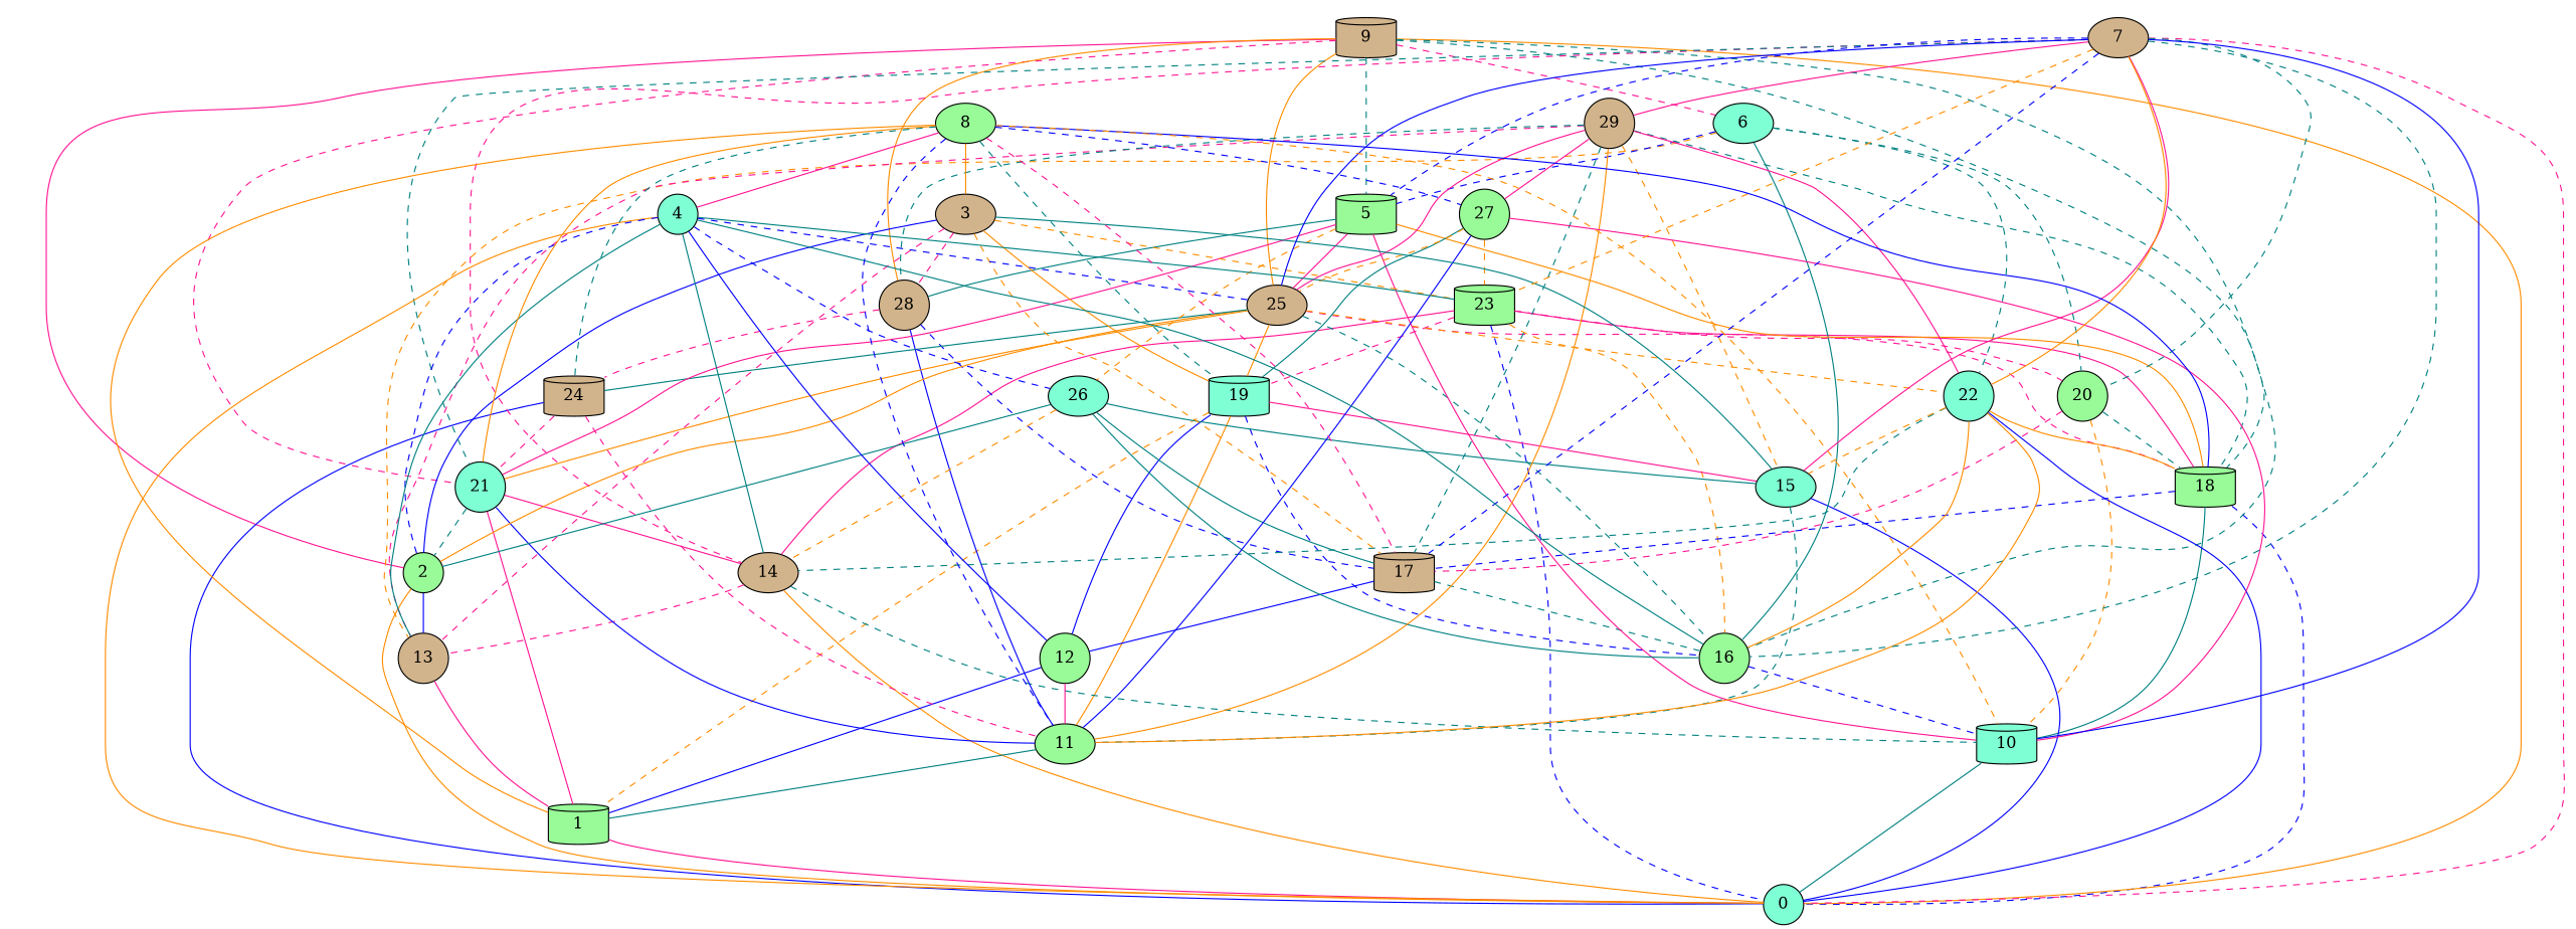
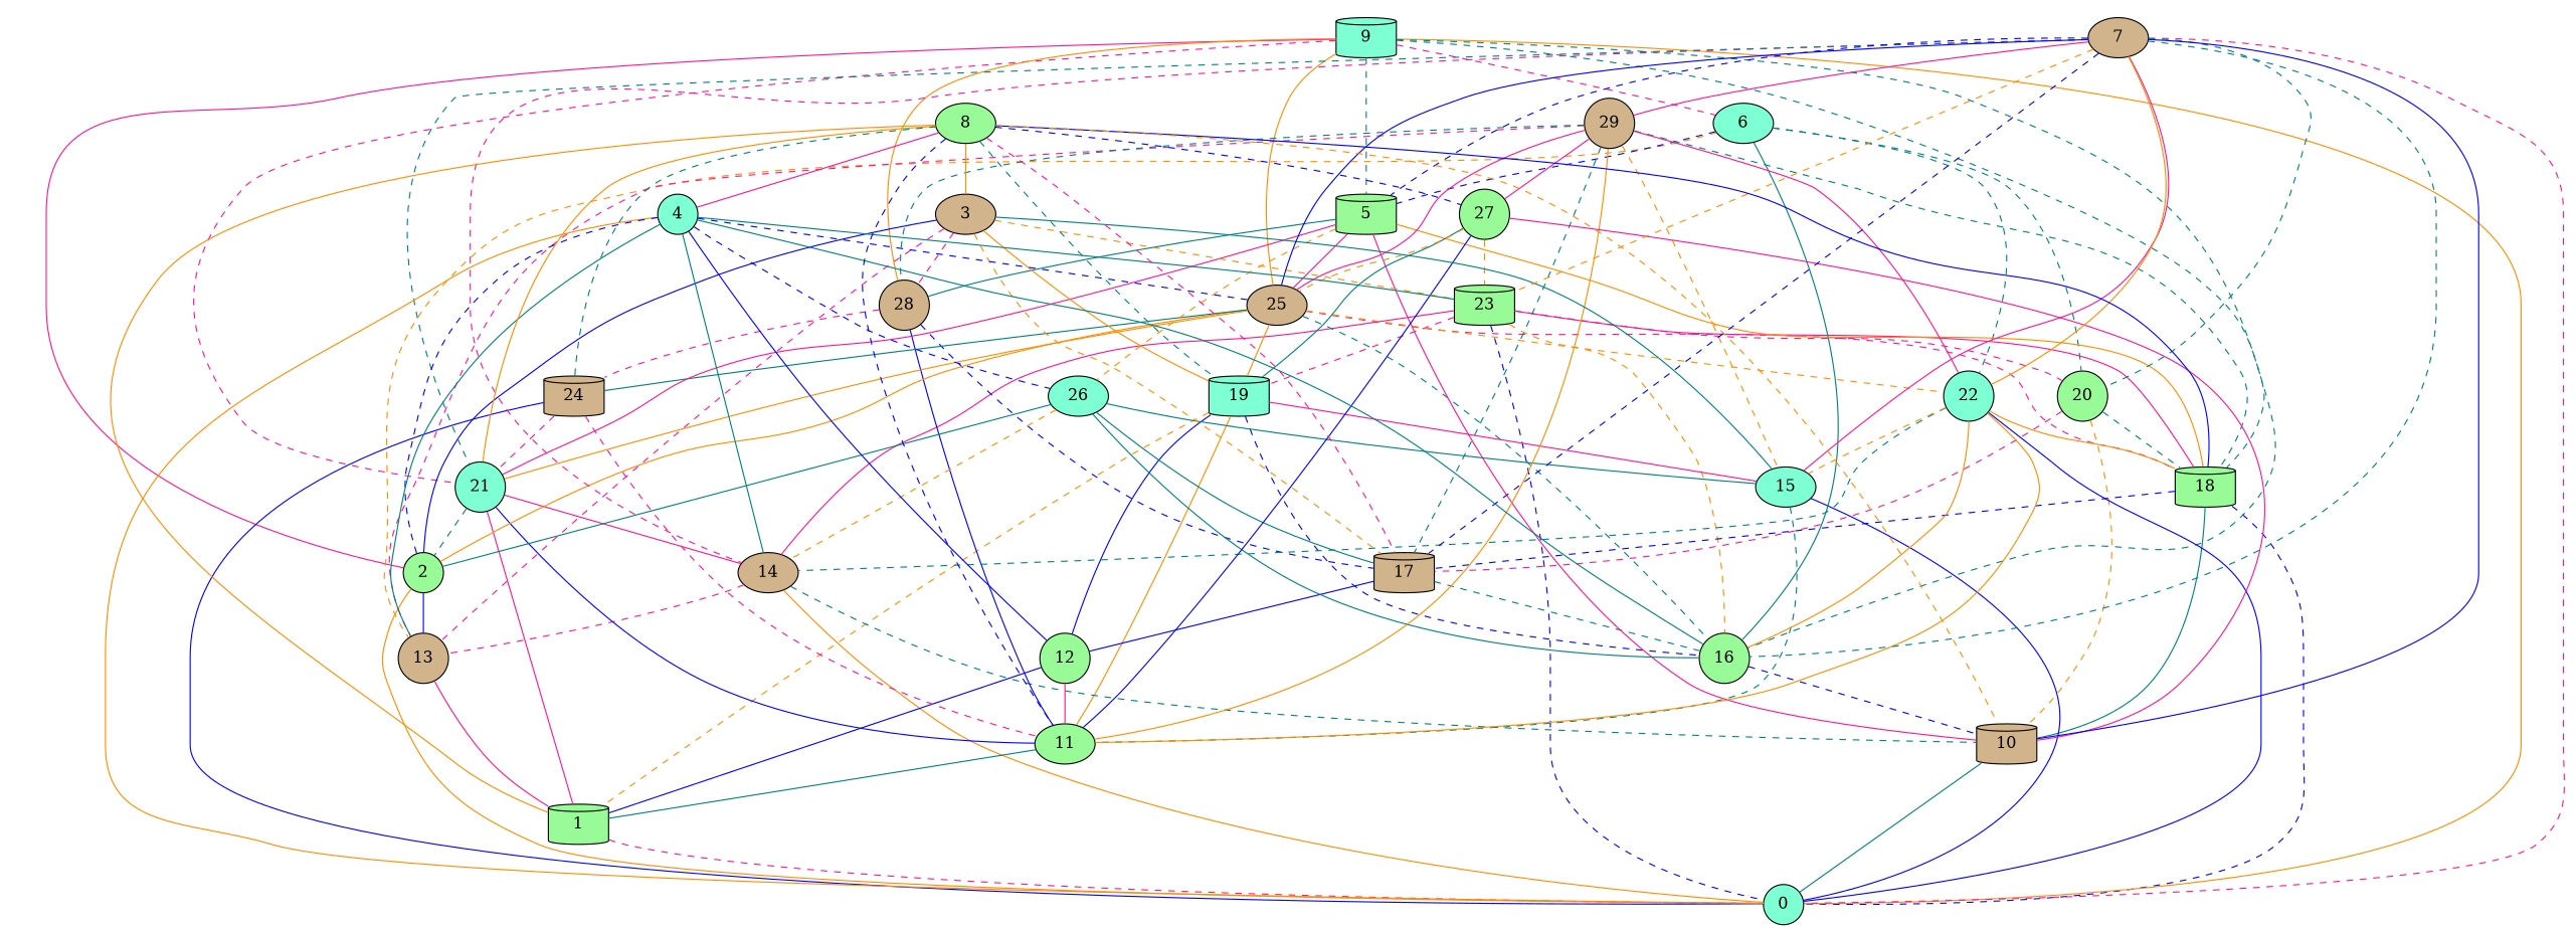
  digraph {
    node [fillcolor=palegreen shape=circle style=filled]
    edge [color=teal dir=none style=solid]
    23 [shape=cylinder]
    0 [fillcolor=aquamarine]
    19 [fillcolor=aquamarine shape=cylinder]
    16
    14 [fillcolor=tan shape=ellipse]
    20
    18 [shape=cylinder]
    11 [shape=ellipse]
    1 [shape=cylinder]
    15 [fillcolor=aquamarine shape=ellipse]
    12
-   10 [fillcolor=aquamarine shape=cylinder]
+   10 [fillcolor=tan shape=cylinder]
    21 [fillcolor=aquamarine]
    2
    13 [fillcolor=tan]
    17 [fillcolor=tan shape=cylinder]
-   9 [fillcolor=tan shape=cylinder]
+   9 [fillcolor=aquamarine shape=cylinder]
    6 [fillcolor=aquamarine shape=ellipse]
    28 [fillcolor=tan]
    25 [fillcolor=tan shape=ellipse]
    5 [shape=cylinder]
    22 [fillcolor=aquamarine]
    26 [fillcolor=aquamarine shape=ellipse]
    29 [fillcolor=tan]
    27
    24 [fillcolor=tan shape=cylinder]
    3 [fillcolor=tan shape=ellipse]
    7 [fillcolor=tan shape=ellipse]
    4 [fillcolor=aquamarine]
    8 [shape=ellipse]
    subgraph sub_1 {
      23
      0
      19
      16
      14
      20
      18
      11
      1
      15
      12
      10
      21
      2
      13
      17
      9
      6
      28
      25
      5
      22
      26
      29
      27
      24
      3
      7
      4
      8
    }
    23 -> 0 [color=blue style=dashed]
    23 -> 19 [color=deeppink style=dashed]
    23 -> 16 [color=darkorange style=dashed]
    23 -> 14 [color=deeppink]
    23 -> 20 [color=deeppink style=dashed]
    23 -> 18 [color=deeppink]
    19 -> 16 [color=blue style=dashed]
    19 -> 11 [color=darkorange]
    19 -> 1 [color=darkorange style=dashed]
    19 -> 15 [color=deeppink]
    19 -> 12 [color=blue]
    16 -> 10 [color=blue style=dashed]
    14 -> 0 [color=darkorange]
    14 -> 10 [style=dashed]
    14 -> 13 [color=deeppink style=dashed]
    20 -> 18 [style=dashed]
    20 -> 10 [color=darkorange style=dashed]
    20 -> 17 [color=deeppink style=dashed]
    18 -> 0 [color=blue style=dashed]
    18 -> 10
    18 -> 17 [color=blue style=dashed]
    11 -> 1
-   1 -> 0 [color=deeppink]
+   1 -> 0 [color=deeppink style=dashed]
    15 -> 0 [color=blue]
    15 -> 11 [style=dashed]
    12 -> 11 [color=deeppink]
    12 -> 1 [color=blue]
    10 -> 0
    21 -> 14 [color=deeppink]
    21 -> 11 [color=blue]
    21 -> 1 [color=deeppink]
    21 -> 2 [style=dashed]
    2 -> 0 [color=darkorange]
    2 -> 13 [color=blue]
    13 -> 1 [color=deeppink]
    17 -> 16 [style=dashed]
    17 -> 12 [color=blue]
    9 -> 0 [color=darkorange]
    9 -> 16 [style=dashed]
    9 -> 18 [style=dashed]
    9 -> 21 [color=deeppink style=dashed]
    9 -> 2 [color=deeppink]
    9 -> 6 [color=deeppink style=dashed]
    9 -> 28 [color=darkorange]
    9 -> 25 [color=darkorange]
    9 -> 5 [style=dashed]
    6 -> 16
    6 -> 20 [style=dashed]
    6 -> 13 [color=darkorange style=dashed]
    6 -> 5 [color=blue style=dashed]
    6 -> 22 [style=dashed]
    28 -> 11 [color=blue]
    28 -> 17 [color=blue style=dashed]
    28 -> 24 [color=deeppink style=dashed]
    25 -> 19 [color=darkorange]
    25 -> 16 [style=dashed]
    25 -> 18 [color=deeppink style=dashed]
    25 -> 21 [color=darkorange]
    25 -> 2 [color=darkorange]
    25 -> 22 [color=darkorange style=dashed]
    25 -> 24
    5 -> 18 [color=darkorange]
    5 -> 10 [color=deeppink]
    5 -> 21 [color=deeppink]
    5 -> 28
    5 -> 25 [color=deeppink]
    5 -> 26 [color=darkorange style=dashed]
    22 -> 0 [color=blue]
    22 -> 16 [color=darkorange]
    22 -> 14 [style=dashed]
    22 -> 18 [color=darkorange]
    22 -> 11 [color=darkorange]
    22 -> 15 [color=darkorange style=dashed]
    26 -> 16
    26 -> 14 [color=darkorange style=dashed]
    26 -> 15
    26 -> 2
    26 -> 17
    29 -> 18 [style=dashed]
    29 -> 11 [color=darkorange]
    29 -> 15 [color=darkorange style=dashed]
    29 -> 13 [color=deeppink style=dashed]
    29 -> 17 [style=dashed]
    29 -> 28 [style=dashed]
    29 -> 25 [color=deeppink]
    29 -> 22 [color=deeppink]
    29 -> 27 [color=deeppink]
    27 -> 23 [color=darkorange style=dashed]
    27 -> 19
    27 -> 11 [color=blue]
    27 -> 10 [color=deeppink]
    27 -> 25 [color=darkorange style=dashed]
    24 -> 0 [color=blue]
    24 -> 11 [color=deeppink style=dashed]
    24 -> 21 [color=deeppink style=dashed]
    3 -> 23 [color=darkorange style=dashed]
    3 -> 19 [color=darkorange]
    3 -> 15
    3 -> 2 [color=blue]
    3 -> 13 [color=deeppink style=dashed]
    3 -> 17 [color=darkorange style=dashed]
    3 -> 28 [color=deeppink style=dashed]
    7 -> 23 [color=darkorange style=dashed]
    7 -> 0 [color=deeppink style=dashed]
    7 -> 16 [style=dashed]
    7 -> 14 [color=deeppink style=dashed]
    7 -> 20 [style=dashed]
    7 -> 15 [color=deeppink]
    7 -> 10 [color=blue]
    7 -> 21 [style=dashed]
    7 -> 17 [color=blue style=dashed]
    7 -> 25 [color=blue]
    7 -> 5 [color=blue style=dashed]
    7 -> 22 [color=darkorange]
    7 -> 29 [color=deeppink]
    4 -> 23
    4 -> 0 [color=darkorange]
    4 -> 16
    4 -> 14
    4 -> 12 [color=blue]
    4 -> 2 [color=blue style=dashed]
    4 -> 13
    4 -> 25 [color=blue style=dashed]
    4 -> 26 [color=blue style=dashed]
    8 -> 19 [style=dashed]
    8 -> 18 [color=blue]
    8 -> 11 [color=blue style=dashed]
    8 -> 1 [color=darkorange]
    8 -> 10 [color=darkorange style=dashed]
    8 -> 21 [color=darkorange]
    8 -> 17 [color=deeppink style=dashed]
    8 -> 27 [color=blue style=dashed]
    8 -> 24 [style=dashed]
    8 -> 3 [color=darkorange]
    8 -> 4 [color=deeppink]
  }
